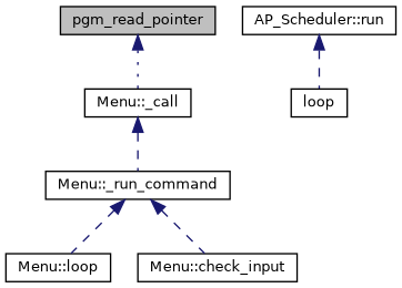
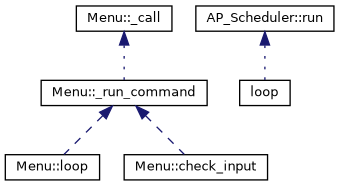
  digraph {
    rankdir=TB
    node [color=black fillcolor=white fontname=Helvetica fontsize=10 shape=record style=filled]
    edge [color=midnightblue dir=back fontname=Helvetica fontsize=10 labelfontname=Helvetica labelfontsize=10 style=dashed]
-   n1 [fillcolor=grey75 fontcolor=black height=0.2 label=pgm_read_pointer width=0.4]
    n2 [height=0.2 label="Menu::_call" width=0.4]
    n3 [height=0.2 label="Menu::_run_command" width=0.4]
    n4 [height=0.2 label="AP_Scheduler::run" width=0.4]
    n5 [height=0.2 label=loop width=0.4]
    n6 [height=0.2 label="Menu::loop" width=0.4]
    n7 [height=0.2 label="Menu::check_input" width=0.4]
-   n1 -> n2 [style=dotted]
-   n2 -> n3
+   n2 -> n3 [style=dotted]
    n3 -> n6
    n3 -> n7
-   n4 -> n5
+   n4 -> n5 [style=dotted]
  }
